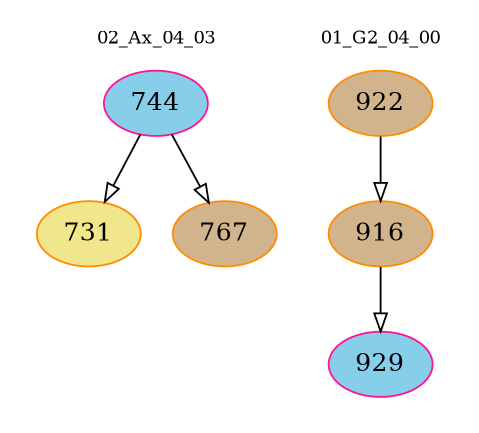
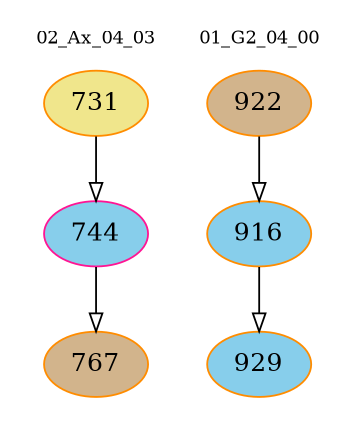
  digraph {
    node [color=darkorange fillcolor=skyblue style=filled]
    edge [arrowhead=onormal color=black]
    n1 [color=deeppink label=744]
    n2 [fillcolor=khaki label=731]
    n3 [fillcolor=tan label=767]
    n4 [fillcolor=tan label=922]
-   n5 [fillcolor=tan label=916]
-   n6 [color=deeppink label=929]
+   n5 [label=916]
+   n6 [label=929]
    subgraph cluster_1 {
      color=white
      fontsize=10
      label="02_Ax_04_03"
      n1
      n2
      n3
    }
    subgraph cluster_2 {
      color=white
      fontsize=10
      label="01_G2_04_00"
      n4
      n5
      n6
    }
-   n1 -> n2
+   n2 -> n1
    n1 -> n3
    n4 -> n5
    n5 -> n6
  }
